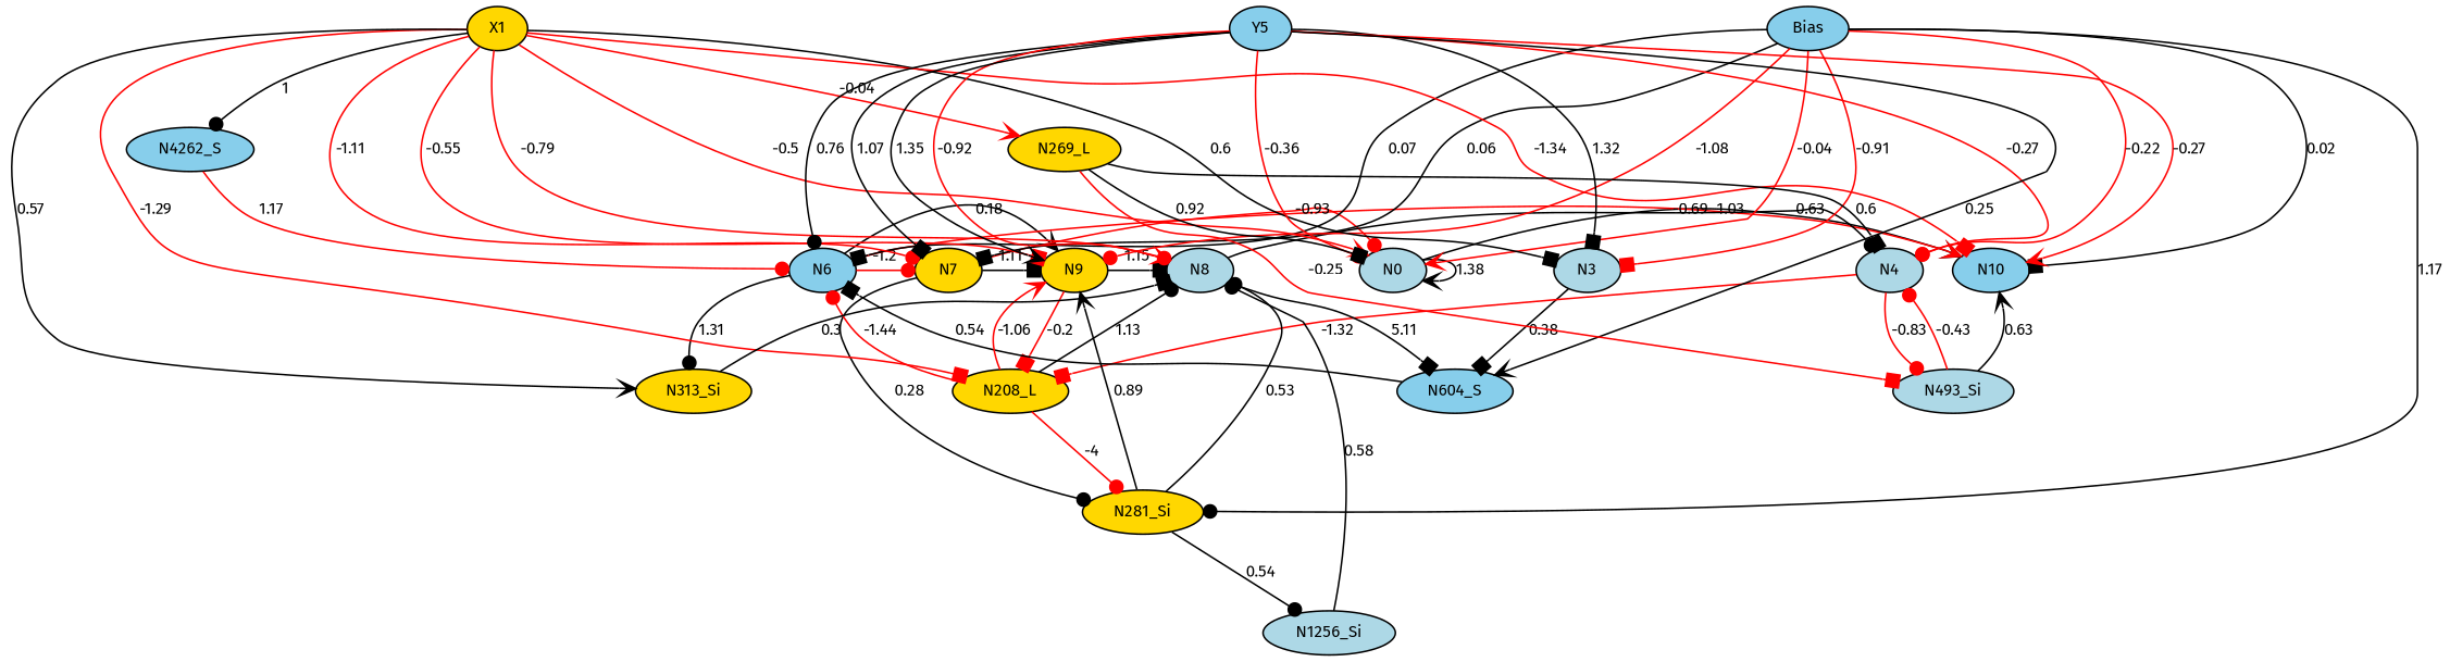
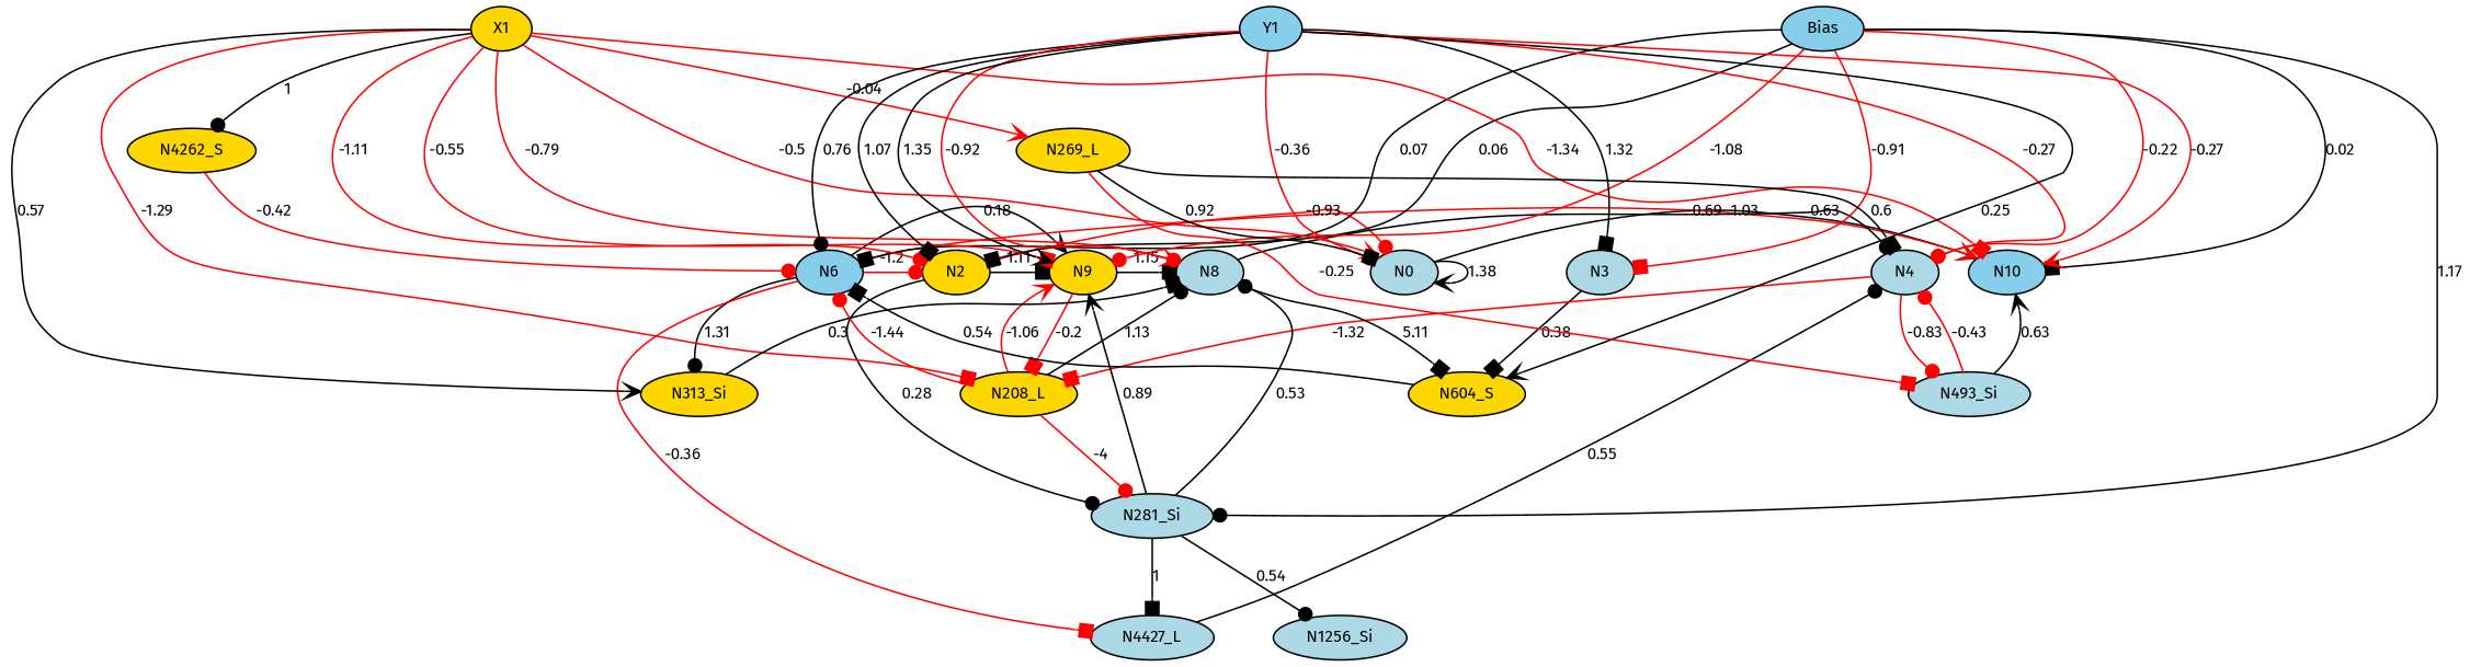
  digraph {
    fontname="Fira Sans"
    node [fillcolor=lightblue fontname="Fira Sans" fontsize=10 shape=ellipse style=filled]
    edge [arrowhead=dot color=black fontname="Fira Sans" fontsize=10]
    N3 [height=0.1 width=0.1]
    N4 [height=0.1 width=0.1]
    n3 [height=0.1 label=N0 width=0.1]
    N6 [fillcolor=skyblue height=0.1 width=0.1]
-   N7 [fillcolor=gold height=0.1 width=0.1]
+   N7 [fillcolor=gold height=0.1 width=0.1 label=N2]
    N8 [height=0.1 width=0.1]
    N9 [fillcolor=gold height=0.1 width=0.1]
    N10 [fillcolor=skyblue height=0.1 width=0.1]
    n9 [fillcolor=skyblue height=0.1 label=Bias width=0.1]
    n10 [fillcolor=gold height=0.1 label=X1 width=0.1]
-   n11 [fillcolor=skyblue height=0.1 label=Y5 width=0.1]
-   n12 [fillcolor=skyblue height=0.1 label=N604_S width=0.1]
+   n11 [fillcolor=skyblue height=0.1 label=Y1 width=0.1]
+   n12 [fillcolor=gold height=0.1 label=N604_S width=0.1]
    n13 [fillcolor=gold height=0.1 label=N208_L width=0.1]
    n14 [height=0.1 label=N493_Si width=0.1]
    n15 [fillcolor=gold height=0.1 label=N313_Si width=0.1]
-   n17 [fillcolor=gold height=0.1 label=N281_Si width=0.1]
+   n16 [height=0.1 label=N4427_L width=0.1]
+   n17 [height=0.1 label=N281_Si width=0.1]
    n18 [fillcolor=gold height=0.1 label=N269_L width=0.1]
-   n19 [fillcolor=skyblue height=0.1 label=N4262_S width=0.1]
+   n19 [fillcolor=gold height=0.1 label=N4262_S width=0.1]
    n20 [height=0.1 label=N1256_Si width=0.1]
    subgraph sub_1 {
      rank=same
      N3
      N4
      n3
      N6
      N7
      N8
      N9
      N10
    }
    subgraph sub_2 {
      rank=same
      n9
      n10
      n11
    }
    N3 -> n12 [arrowhead=box label=0.38]
    N4 -> n13 [arrowType=inv arrowhead=box color=red label=-1.32]
    N4 -> n14 [arrowType=inv color=red label=-0.83]
    n3 -> n3 [arrowhead=vee label=1.38]
    n3 -> N10 [arrowhead=vee label=1.03]
    N6 -> N7 [arrowType=inv color=red label=-1.2]
    N6 -> N9 [arrowhead=vee label=0.18]
    N6 -> N10 [arrowType=inv arrowhead=vee color=red label=-0.69]
    N6 -> n15 [label=1.31]
+   N6 -> n16 [arrowType=inv arrowhead=box color=red label=-0.36]
    N7 -> n3 [arrowType=inv color=red label=-0.93]
    N7 -> N9 [arrowhead=box label=1.11]
    N7 -> n17 [label=0.28]
    N8 -> N4 [label=0.63]
    N8 -> n12 [arrowhead=box label=5.11]
    N9 -> N8 [arrowhead=box label=1.15]
    N9 -> n13 [arrowType=inv arrowhead=box color=red label=-0.2]
    n9 -> N3 [arrowType=inv arrowhead=box color=red label=-0.91]
    n9 -> N4 [arrowType=inv color=red label=-0.22]
-   n9 -> n3 [arrowType=inv arrowhead=vee color=red label=-0.04]
    n9 -> N6 [arrowhead=box label=0.07]
    n9 -> N7 [arrowhead=box label=0.06]
    n9 -> N9 [arrowType=inv color=red label=-1.08]
    n9 -> N10 [arrowhead=box label=0.02]
    n9 -> n17 [label=1.17]
-   n10 -> N3 [arrowhead=box label=0.6]
    n10 -> n3 [arrowType=inv arrowhead=vee color=red label=-0.5]
    n10 -> N7 [arrowType=inv color=red label=-1.11]
    n10 -> N8 [arrowType=inv color=red label=-0.79]
    n10 -> N9 [arrowType=inv arrowhead=box color=red label=-0.55]
    n10 -> N10 [arrowType=inv arrowhead=box color=red label=-1.34]
    n10 -> n11 [style=invis arrowhead="" color="" fontsize=""]
    n10 -> n13 [arrowType=inv arrowhead=box color=red label=-1.29]
    n10 -> n15 [arrowhead=vee label=0.57]
    n10 -> n18 [arrowType=inv arrowhead=vee color=red label=-0.04]
    n10 -> n19 [label=1]
    n11 -> N3 [arrowhead=box label=1.32]
    n11 -> N4 [arrowType=inv color=red label=-0.27]
    n11 -> n3 [arrowType=inv color=red label=-0.36]
    n11 -> N6 [label=0.76]
    n11 -> N7 [arrowhead=box label=1.07]
    n11 -> N8 [arrowType=inv arrowhead=vee color=red label=-0.92]
    n11 -> N9 [arrowhead=vee label=1.35]
    n11 -> N10 [arrowType=inv arrowhead=vee color=red label=-0.27]
    n11 -> n9 [style=invis arrowhead="" color="" fontsize=""]
    n11 -> n12 [arrowhead=vee label=0.25]
    n12 -> N6 [arrowhead=box label=0.54]
    n13 -> N6 [arrowType=inv color=red label=-1.44]
    n13 -> N8 [label=1.13]
    n13 -> N9 [arrowType=inv arrowhead=vee color=red label=-1.06]
    n13 -> n17 [arrowType=inv color=red label=-4]
    n14 -> N4 [arrowType=inv color=red label=-0.43]
    n14 -> N10 [arrowhead=vee label=0.63]
    n15 -> N8 [arrowhead=box label=0.3]
+   n16 -> N4 [label=0.55]
    n17 -> N8 [label=0.53]
    n17 -> N9 [arrowhead=vee label=0.89]
+   n17 -> n16 [arrowhead=box label=1]
    n17 -> n20 [label=0.54]
    n18 -> N4 [arrowhead=box label=0.6]
    n18 -> n3 [arrowhead=box label=0.92]
    n18 -> n14 [arrowType=inv arrowhead=box color=red label=-0.25]
-   n19 -> N6 [arrowType=inv color=red label=1.17]
-   n20 -> N8 [label=0.58]
+   n19 -> N6 [arrowType=inv color=red label=-0.42]
  }
